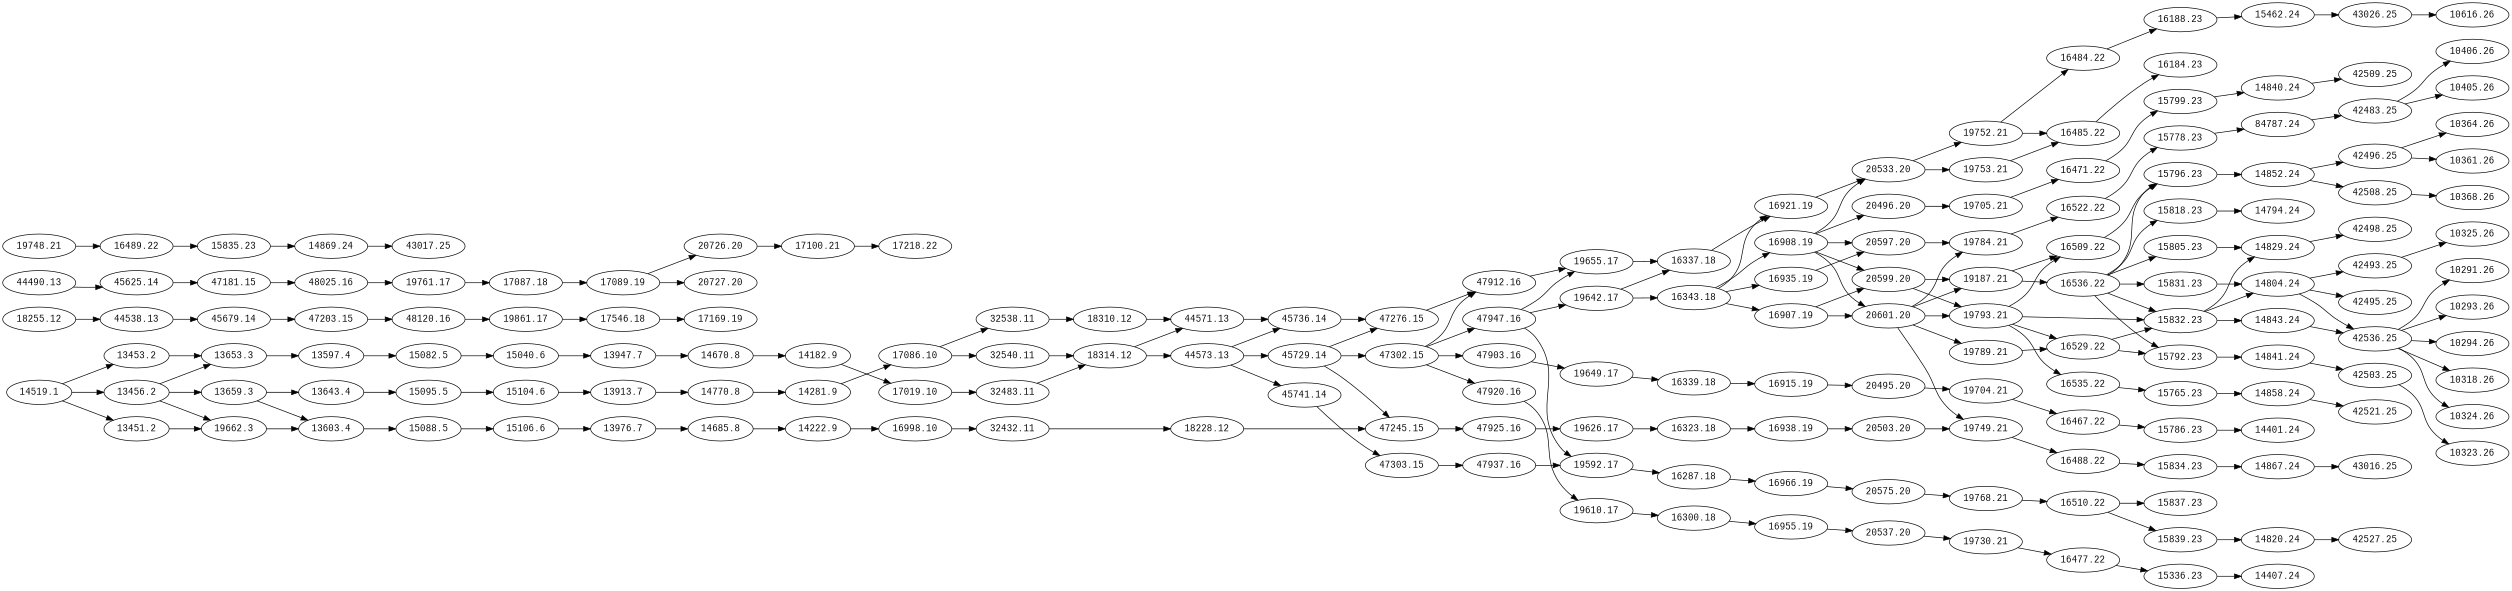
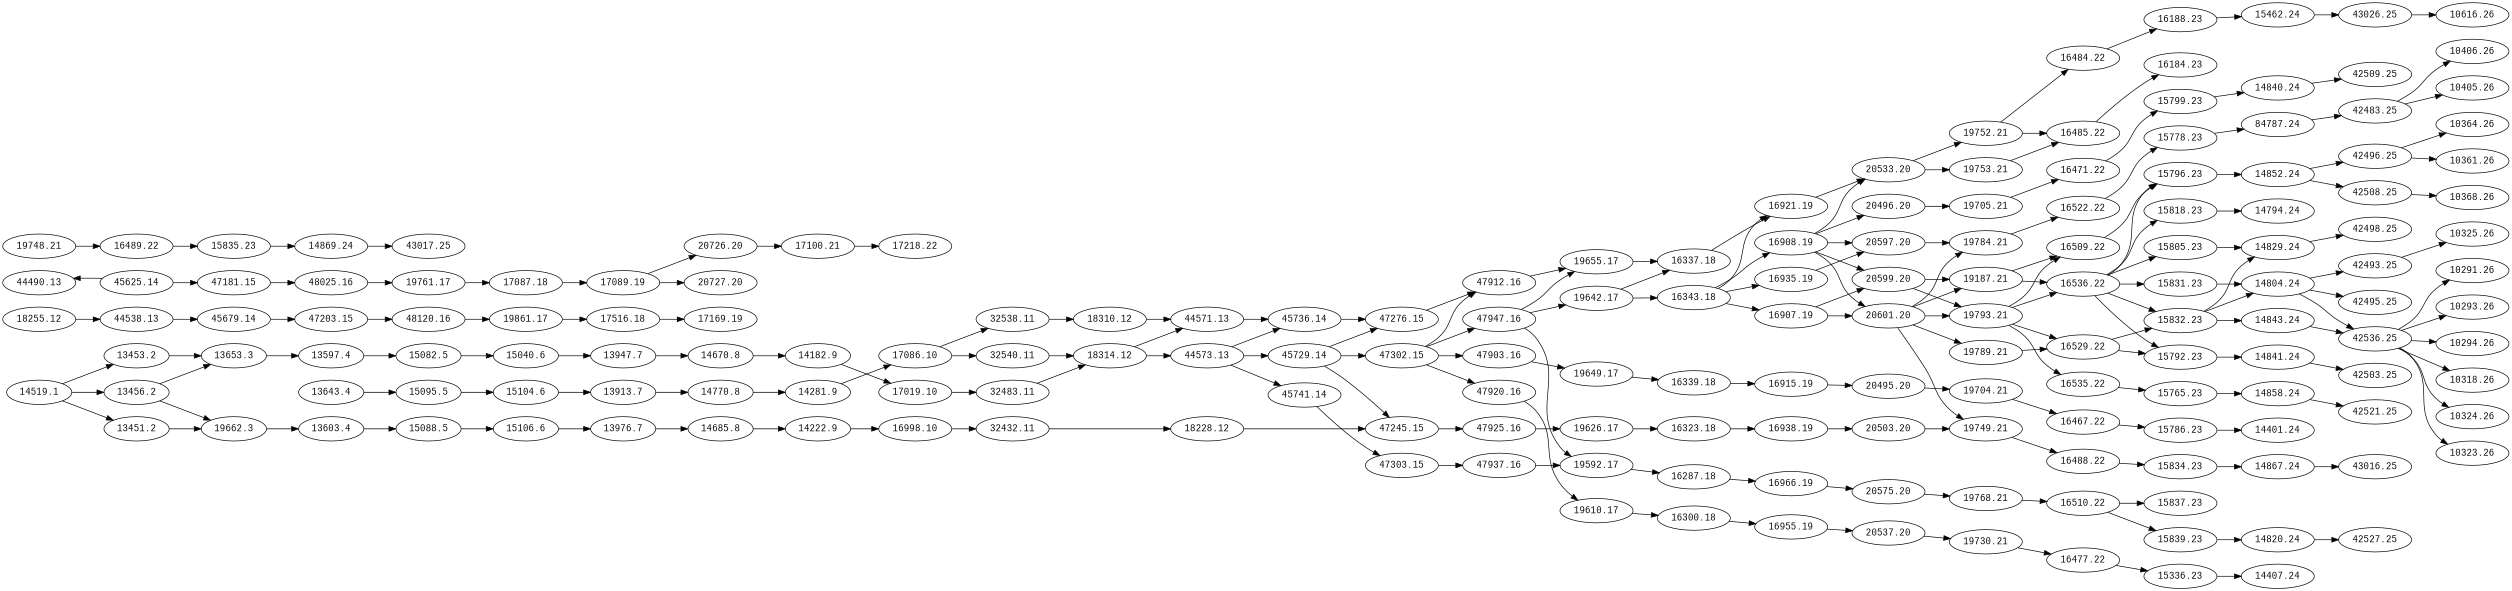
  digraph {
    fontname="Liberation Mono"
    rankdir=LR
    node [fontname="Liberation Mono"]
    edge [fontname="Liberation Mono"]
    14519.1
    13453.2
    13456.2
    13451.2
    13653.3
    n6 [label=19662.3]
-   13659.3
    13597.4
    13603.4
    13643.4
    15088.5
    15082.5
    15095.5
    15040.6
    15106.6
    15104.6
    13947.7
    13976.7
    13913.7
    14670.8
    14685.8
    14770.8
    14182.9
    14281.9
    14222.9
    17086.10
    17019.10
    16998.10
    32483.11
    32432.11
    32538.11
    32540.11
    18314.12
    18228.12
    18310.12
    47245.15
    18255.12
    44538.13
    44571.13
    44573.13
    44490.13
    45625.14
    45679.14
    45736.14
    45729.14
    45741.14
    47181.15
    47203.15
    47276.15
    47302.15
    47303.15
    48025.16
    48120.16
    47912.16
    47925.16
    47903.16
    47920.16
    47947.16
    47937.16
    19761.17
    19861.17
    19626.17
    n63 [label=19655.17]
    n64 [label=19649.17]
    19610.17
    19592.17
    19642.17
    17087.18
-   17546.18
+   17546.18 [label=17516.18]
    16323.18
    16337.18
    16339.18
    16300.18
    16287.18
    16343.18
    16915.19
    16921.19
    16955.19
    16938.19
    16966.19
    16907.19
    16908.19
    16935.19
    17089.19
    17169.19
    20575.20
    20537.20
    20503.20
    20533.20
    20599.20
    20601.20
    20496.20
    20597.20
    20495.20
    20726.20
    20727.20
    19768.21
    19730.21
    19749.21
    19752.21
    19753.21
    19704.21
    n103 [label=19187.21]
    19793.21
    19784.21
    19789.21
    19705.21
    17100.21
    16509.22
    16536.22
    16529.22
    16535.22
    16488.22
    16522.22
    16471.22
    16484.22
    16485.22
    16467.22
    19748.21
    16489.22
    16477.22
    16510.22
    17218.22
    15786.23
    15799.23
    15835.23
    15834.23
    16188.23
    16184.23
    15336.23
    15837.23
    15839.23
    15778.23
    15796.23
    15792.23
    15832.23
    15805.23
    15818.23
    15831.23
    15765.23
    14401.24
    14840.24
    14407.24
    14869.24
    14867.24
    15462.24
    14820.24
    n148 [label=84787.24]
    14852.24
    14841.24
    14829.24
    14804.24
    14843.24
    14794.24
    14858.24
    42509.25
    43026.25
    43016.25
    43017.25
    42496.25
    42508.25
    42527.25
    42483.25
    42503.25
    42498.25
    42493.25
    42495.25
    42536.25
    42521.25
    10405.26
    10406.26
    10361.26
    10364.26
    10368.26
    10325.26
    10291.26
    10293.26
    10294.26
    10318.26
    10323.26
    10324.26
    10616.26
    14519.1 -> 13453.2
    14519.1 -> 13456.2
    14519.1 -> 13451.2
    13453.2 -> 13653.3
    13456.2 -> 13653.3
    13456.2 -> n6
-   13456.2 -> 13659.3
    13451.2 -> n6
    13653.3 -> 13597.4
    n6 -> 13603.4
-   13659.3 -> 13603.4
-   13659.3 -> 13643.4
    13597.4 -> 15082.5
    13603.4 -> 15088.5
    13643.4 -> 15095.5
    15088.5 -> 15106.6
    15082.5 -> 15040.6
    15095.5 -> 15104.6
    15040.6 -> 13947.7
    15106.6 -> 13976.7
    15104.6 -> 13913.7
    13947.7 -> 14670.8
    13976.7 -> 14685.8
    13913.7 -> 14770.8
    14670.8 -> 14182.9
    14685.8 -> 14222.9
    14770.8 -> 14281.9
    14182.9 -> 17019.10
    14281.9 -> 17086.10
    14222.9 -> 16998.10
    17086.10 -> 32538.11
    17086.10 -> 32540.11
    17019.10 -> 32483.11
    16998.10 -> 32432.11
    32483.11 -> 18314.12
    32432.11 -> 18228.12
    32538.11 -> 18310.12
    32540.11 -> 18314.12
    18314.12 -> 44571.13
    18314.12 -> 44573.13
    18228.12 -> 47245.15
    18310.12 -> 44571.13
    47245.15 -> 47925.16
    18255.12 -> 44538.13
    44538.13 -> 45679.14
    44571.13 -> 45736.14
    44573.13 -> 45736.14
    44573.13 -> 45729.14
    44573.13 -> 45741.14
-   44490.13 -> 45625.14
+   45625.14 -> 44490.13
    45625.14 -> 47181.15
    45679.14 -> 47203.15
    45736.14 -> 47276.15
    45729.14 -> 47245.15
    45729.14 -> 47276.15
    45729.14 -> 47302.15
    45741.14 -> 47303.15
    47181.15 -> 48025.16
    47203.15 -> 48120.16
    47276.15 -> 47912.16
    47302.15 -> 47912.16
    47302.15 -> 47903.16
    47302.15 -> 47920.16
    47302.15 -> 47947.16
    47303.15 -> 47937.16
    48025.16 -> 19761.17
    48120.16 -> 19861.17
    47912.16 -> n63
    47925.16 -> 19626.17
    47903.16 -> n64
    47920.16 -> 19610.17
    47947.16 -> n63
    47947.16 -> 19592.17
    47947.16 -> 19642.17
    47937.16 -> 19592.17
    19761.17 -> 17087.18
    19861.17 -> 17546.18
    19626.17 -> 16323.18
    n63 -> 16337.18
    n64 -> 16339.18
    19610.17 -> 16300.18
    19592.17 -> 16287.18
    19642.17 -> 16337.18
    19642.17 -> 16343.18
    17087.18 -> 17089.19
    17546.18 -> 17169.19
    16323.18 -> 16938.19
    16337.18 -> 16921.19
    16339.18 -> 16915.19
    16300.18 -> 16955.19
    16287.18 -> 16966.19
    16343.18 -> 16921.19
    16343.18 -> 16907.19
    16343.18 -> 16908.19
    16343.18 -> 16935.19
    16915.19 -> 20495.20
    16921.19 -> 20533.20
    16955.19 -> 20537.20
    16938.19 -> 20503.20
    16966.19 -> 20575.20
    16907.19 -> 20599.20
    16907.19 -> 20601.20
    16908.19 -> 20533.20
    16908.19 -> 20599.20
    16908.19 -> 20601.20
    16908.19 -> 20496.20
    16908.19 -> 20597.20
    16935.19 -> 20597.20
    17089.19 -> 20726.20
    17089.19 -> 20727.20
    20575.20 -> 19768.21
    20537.20 -> 19730.21
    20503.20 -> 19749.21
    20533.20 -> 19752.21
    20533.20 -> 19753.21
    20599.20 -> n103
    20599.20 -> 19793.21
    20601.20 -> 19749.21
    20601.20 -> n103
    20601.20 -> 19793.21
    20601.20 -> 19784.21
    20601.20 -> 19789.21
    20496.20 -> 19705.21
    20597.20 -> 19784.21
    20495.20 -> 19704.21
    20726.20 -> 17100.21
    19768.21 -> 16510.22
    19730.21 -> 16477.22
    19749.21 -> 16488.22
    19752.21 -> 16484.22
    19752.21 -> 16485.22
    19753.21 -> 16485.22
    19704.21 -> 16467.22
    n103 -> 16509.22
    n103 -> 16536.22
    19793.21 -> 16509.22
-   19793.21 -> 15832.23
+   19793.21 -> 16536.22
    19793.21 -> 16529.22
    19793.21 -> 16535.22
    19784.21 -> 16522.22
    19789.21 -> 16529.22
    19705.21 -> 16471.22
    17100.21 -> 17218.22
    16509.22 -> 15796.23
    16536.22 -> 15796.23
    16536.22 -> 15792.23
    16536.22 -> 15832.23
    16536.22 -> 15805.23
    16536.22 -> 15818.23
    16536.22 -> 15831.23
    16529.22 -> 15792.23
    16529.22 -> 15832.23
    16535.22 -> 15765.23
    16488.22 -> 15834.23
    16522.22 -> 15778.23
    16471.22 -> 15799.23
    16484.22 -> 16188.23
    16485.22 -> 16184.23
    16467.22 -> 15786.23
    19748.21 -> 16489.22
    16489.22 -> 15835.23
    16477.22 -> 15336.23
    16510.22 -> 15837.23
    16510.22 -> 15839.23
    15786.23 -> 14401.24
    15799.23 -> 14840.24
    15835.23 -> 14869.24
    15834.23 -> 14867.24
    16188.23 -> 15462.24
    15336.23 -> 14407.24
    15839.23 -> 14820.24
    15778.23 -> n148
    15796.23 -> 14852.24
    15792.23 -> 14841.24
    15832.23 -> 14829.24
    15832.23 -> 14804.24
    15832.23 -> 14843.24
    15805.23 -> 14829.24
    15818.23 -> 14794.24
    15831.23 -> 14804.24
    15765.23 -> 14858.24
    14840.24 -> 42509.25
    14869.24 -> 43017.25
    14867.24 -> 43016.25
    15462.24 -> 43026.25
    14820.24 -> 42527.25
    n148 -> 42483.25
    14852.24 -> 42496.25
    14852.24 -> 42508.25
    14841.24 -> 42503.25
    14829.24 -> 42498.25
    14804.24 -> 42493.25
    14804.24 -> 42495.25
    14804.24 -> 42536.25
    14843.24 -> 42536.25
    14858.24 -> 42521.25
    43026.25 -> 10616.26
    42496.25 -> 10361.26
    42496.25 -> 10364.26
    42508.25 -> 10368.26
    42483.25 -> 10405.26
    42483.25 -> 10406.26
    42493.25 -> 10325.26
    42536.25 -> 10291.26
    42536.25 -> 10293.26
    42536.25 -> 10294.26
    42536.25 -> 10318.26
-   42503.25 -> 10323.26
+   42536.25 -> 10323.26
    42536.25 -> 10324.26
  }
